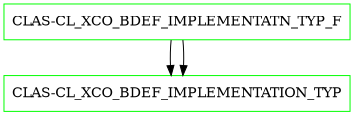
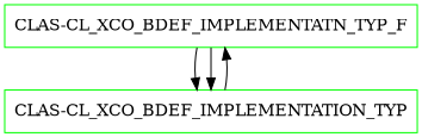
  digraph {
    node [color=green shape=box]
    "CLAS-CL_XCO_BDEF_IMPLEMENTATN_TYP_F"
    "CLAS-CL_XCO_BDEF_IMPLEMENTATION_TYP"
    "CLAS-CL_XCO_BDEF_IMPLEMENTATN_TYP_F" -> "CLAS-CL_XCO_BDEF_IMPLEMENTATION_TYP"
    "CLAS-CL_XCO_BDEF_IMPLEMENTATN_TYP_F" -> "CLAS-CL_XCO_BDEF_IMPLEMENTATION_TYP"
+   "CLAS-CL_XCO_BDEF_IMPLEMENTATION_TYP" -> "CLAS-CL_XCO_BDEF_IMPLEMENTATN_TYP_F"
  }
